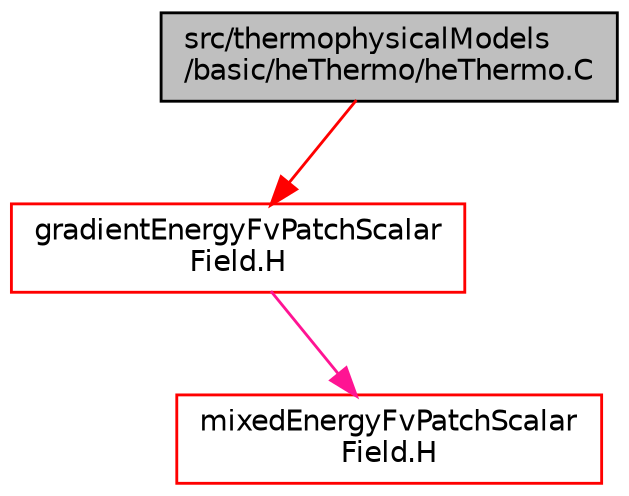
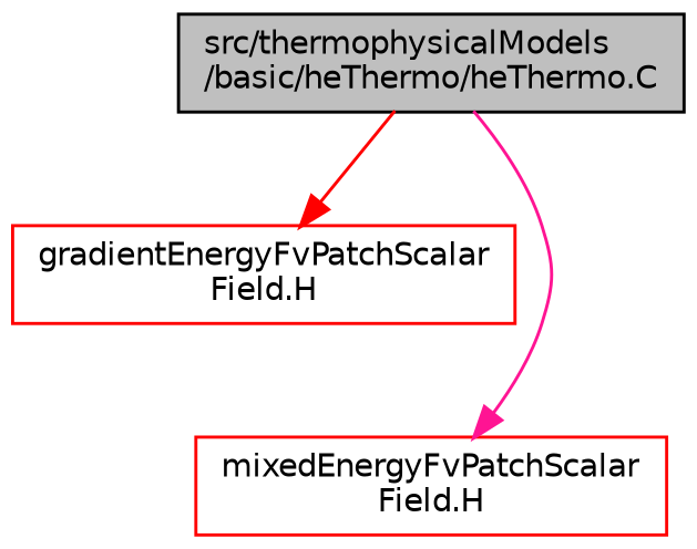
  digraph {
    node [color=red fontname=Helvetica fontsize=10 shape=record]
    edge [fontname=Helvetica fontsize=10 labelfontname=Helvetica labelfontsize=10 style=solid]
    n1 [color=black fillcolor=grey75 fontcolor=black height=0.2 label="src/thermophysicalModels\l/basic/heThermo/heThermo.C" style=filled width=0.4]
    n2 [height=0.2 label="gradientEnergyFvPatchScalar\lField.H" width=0.4]
    n3 [height=0.2 label="mixedEnergyFvPatchScalar\lField.H" width=0.4]
    n1 -> n2 [color=red]
-   n2 -> n3 [color=deeppink]
+   n1 -> n3 [color=deeppink]
  }
